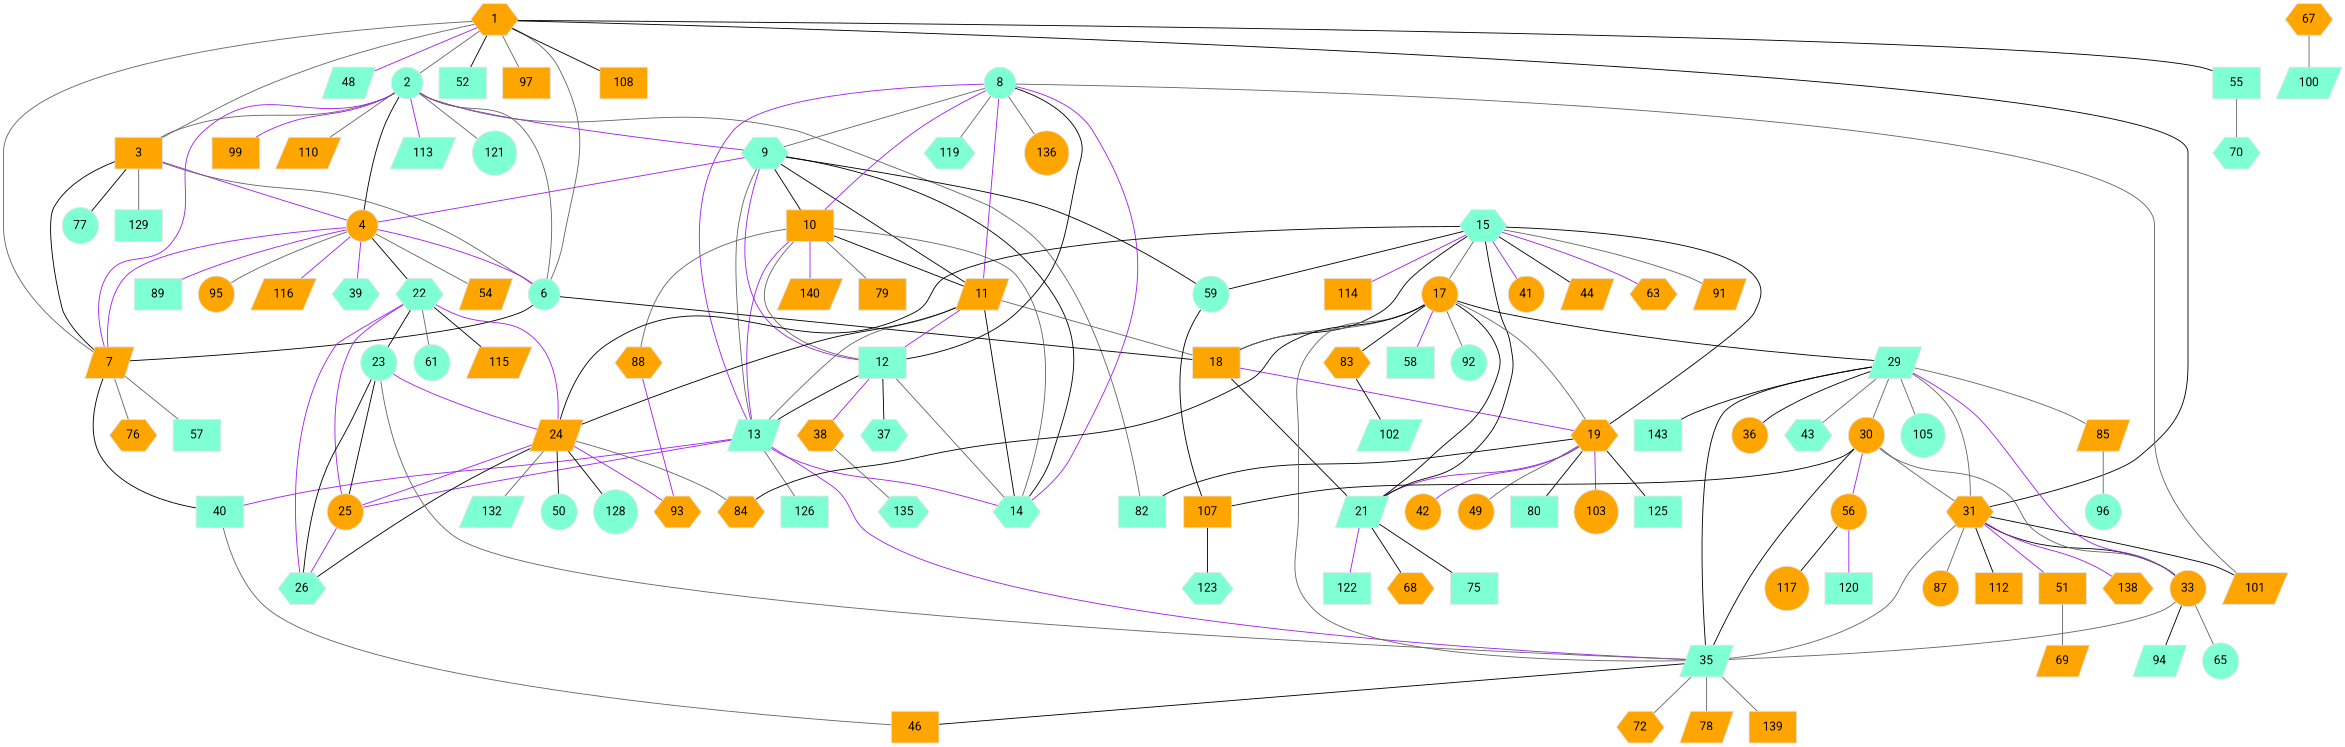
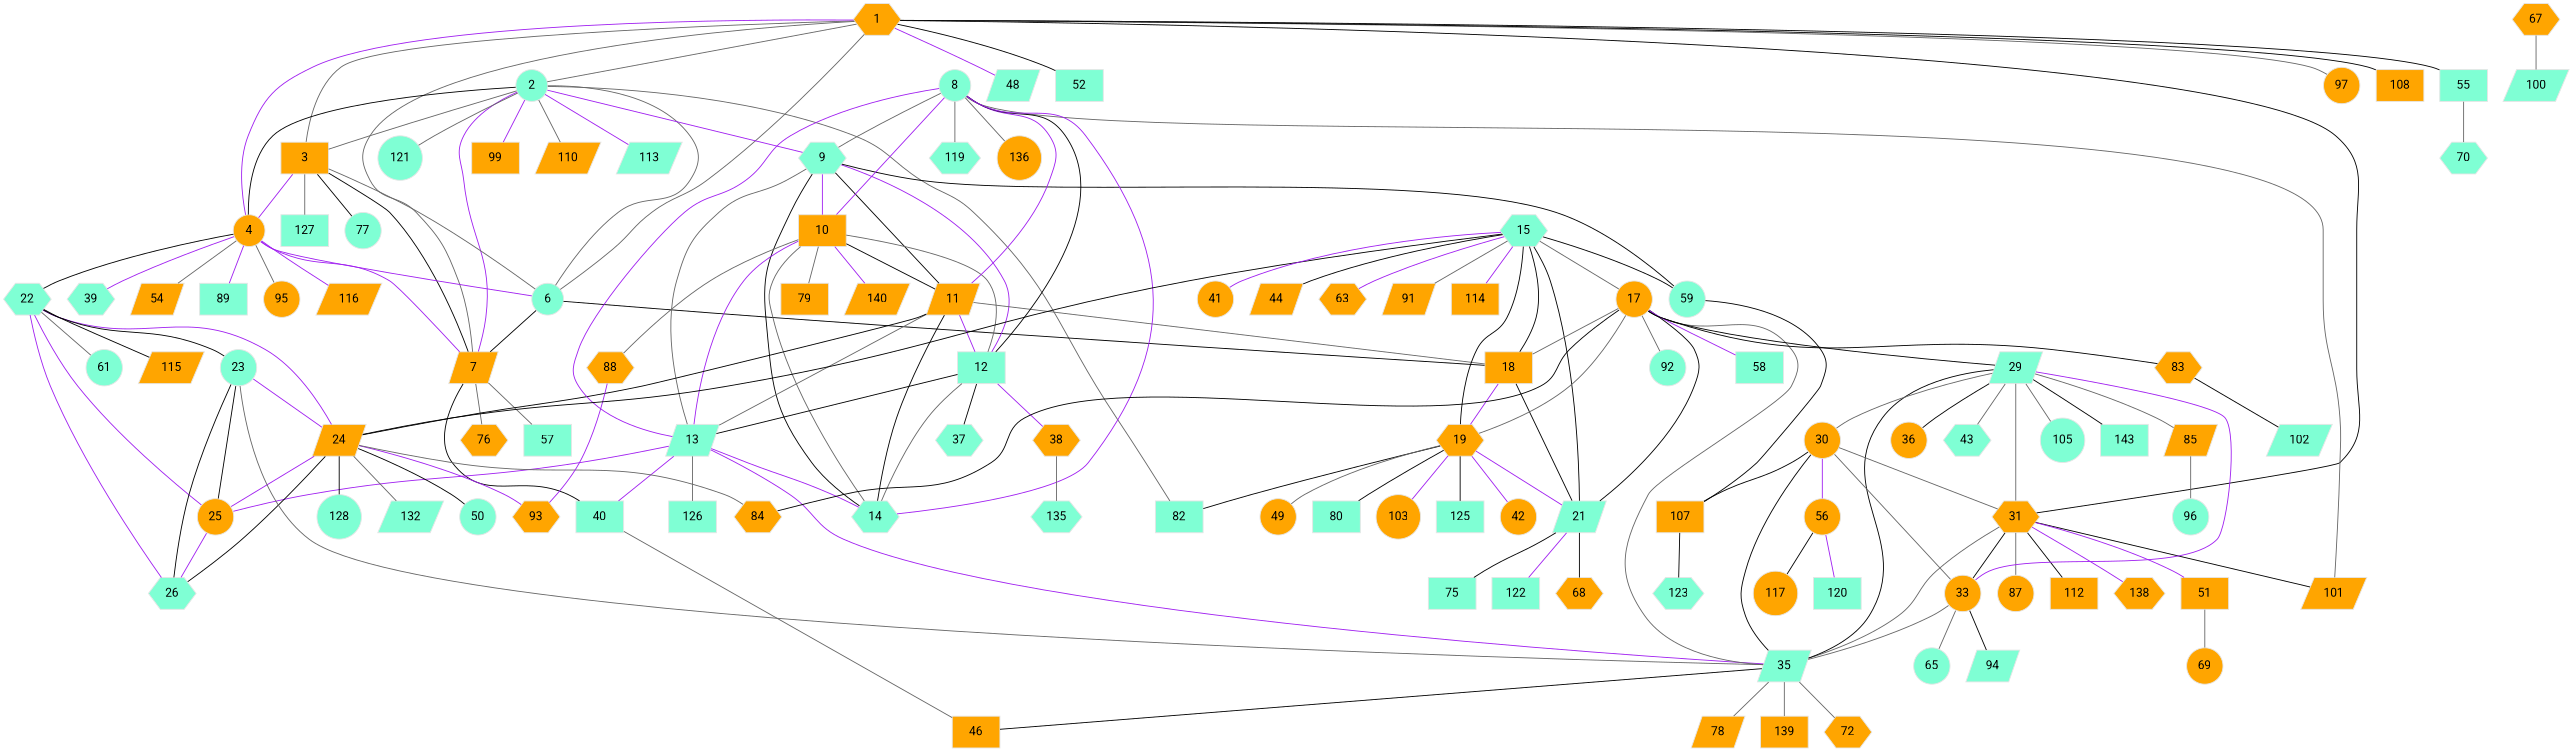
  graph {
    fontname=Roboto
    node [color=gray90 fillcolor=orange fontname=Roboto shape=circle style=filled]
    edge [color=gray40 fontname=Roboto]
    1 [shape=hexagon super="+109"]
    2 [fillcolor=aquamarine super="+45"]
    3 [shape=box super="+134"]
    4 [super="+5"]
    6 [fillcolor=aquamarine super="+90"]
    7 [shape=parallelogram]
    31 [shape=hexagon super="+32"]
    48 [fillcolor=aquamarine shape=parallelogram]
    52 [fillcolor=aquamarine shape=box]
    55 [fillcolor=aquamarine shape=box]
-   97 [shape=box]
+   97
    108 [shape=box]
    9 [fillcolor=aquamarine shape=hexagon]
    82 [fillcolor=aquamarine shape=box]
    99 [shape=box]
    110 [shape=parallelogram]
    113 [fillcolor=aquamarine shape=parallelogram]
    121 [fillcolor=aquamarine]
    77 [fillcolor=aquamarine super="+129"]
-   127 [fillcolor=aquamarine shape=box label=129]
+   127 [fillcolor=aquamarine shape=box]
    22 [fillcolor=aquamarine shape=hexagon super="+28"]
    39 [fillcolor=aquamarine shape=hexagon]
    54 [shape=parallelogram]
    89 [fillcolor=aquamarine shape=box super="+118"]
    95
    116 [shape=parallelogram]
    18 [shape=box]
    40 [fillcolor=aquamarine shape=box super="+66"]
    57 [fillcolor=aquamarine shape=box]
    76 [shape=hexagon super="+130"]
    101 [shape=parallelogram super="+104"]
    35 [fillcolor=aquamarine shape=parallelogram super="+64"]
    33 [super="+47"]
    51 [shape=box]
    87
    112 [shape=box]
    138 [shape=hexagon]
    70 [fillcolor=aquamarine shape=hexagon]
    10 [shape=box super="+60"]
    11 [shape=parallelogram super="+137"]
    12 [fillcolor=aquamarine shape=box super="+141"]
    13 [fillcolor=aquamarine shape=parallelogram super="+106"]
    14 [fillcolor=aquamarine shape=hexagon]
    59 [fillcolor=aquamarine]
    24 [shape=parallelogram super="+111"]
    25
    23 [fillcolor=aquamarine super="+124"]
    26 [fillcolor=aquamarine shape=hexagon super="+27"]
    61 [fillcolor=aquamarine]
    115 [shape=parallelogram super="+133"]
    19 [shape=hexagon super="+20"]
    21 [fillcolor=aquamarine shape=parallelogram super="+71"]
    46 [shape=box]
    8 [fillcolor=aquamarine super="+53"]
    119 [fillcolor=aquamarine shape=hexagon]
    136
    79 [shape=box]
    88 [shape=hexagon]
    140 [shape=parallelogram]
    37 [fillcolor=aquamarine shape=hexagon]
    38 [shape=hexagon]
    126 [fillcolor=aquamarine shape=box]
    107 [shape=box]
    93 [shape=hexagon]
    84 [shape=hexagon]
    50 [fillcolor=aquamarine]
    128 [fillcolor=aquamarine super="+131"]
    132 [fillcolor=aquamarine shape=parallelogram]
    135 [fillcolor=aquamarine shape=hexagon]
    72 [shape=hexagon super="+81"]
    78 [shape=parallelogram]
    139 [shape=box]
    15 [fillcolor=aquamarine shape=hexagon super="+16"]
    17 [super="+62"]
    41
    44 [shape=parallelogram]
    63 [shape=hexagon]
    91 [shape=parallelogram]
    114 [shape=box]
    29 [fillcolor=aquamarine shape=parallelogram super="+34"]
    58 [fillcolor=aquamarine shape=box]
    83 [shape=hexagon]
    92 [fillcolor=aquamarine]
    42
    49
    80 [fillcolor=aquamarine shape=box]
    103
    125 [fillcolor=aquamarine shape=box]
    68 [shape=hexagon]
    75 [fillcolor=aquamarine shape=box super="+98"]
    122 [fillcolor=aquamarine shape=box]
    30 [super="+73"]
    36
    43 [fillcolor=aquamarine shape=hexagon]
    85 [shape=parallelogram]
    105 [fillcolor=aquamarine]
    143 [fillcolor=aquamarine shape=box]
    102 [fillcolor=aquamarine shape=parallelogram]
    67 [shape=hexagon]
    100 [fillcolor=aquamarine shape=parallelogram super="+142"]
    56 [super="+86"]
    65 [fillcolor=aquamarine]
    94 [fillcolor=aquamarine shape=parallelogram]
    96 [fillcolor=aquamarine]
    117
    120 [fillcolor=aquamarine shape=box]
    123 [fillcolor=aquamarine shape=hexagon]
-   69 [shape=parallelogram]
+   69
    1 -- 2
    1 -- 3
-   9 -- 4 [color=purple weight=2]
+   1 -- 4 [color=purple weight=2]
    1 -- 6
    1 -- 7
    1 -- 31 [color=black]
    1 -- 48 [color=purple]
    1 -- 52 [color=black]
    1 -- 55 [color=black]
    1 -- 97
    1 -- 108 [color=black]
    2 -- 3
    2 -- 4 [color=black weight=2]
    2 -- 6
    2 -- 7 [color=purple]
    2 -- 9 [color=purple]
    2 -- 82
    2 -- 99 [color=purple]
    2 -- 110
    2 -- 113 [color=purple]
    2 -- 121
    3 -- 4 [color=purple weight=2]
    3 -- 6
    3 -- 7 [color=black]
    3 -- 77 [color=black]
    3 -- 127
    4 -- 6 [color=purple weight=2]
    4 -- 7 [color=purple weight=2]
    4 -- 22 [color=black]
    4 -- 39 [color=purple]
    4 -- 54
    4 -- 89 [color=purple]
    4 -- 95
    4 -- 116 [color=purple]
    6 -- 7 [color=black]
    6 -- 18 [color=black]
    7 -- 40 [color=black]
    7 -- 57
    7 -- 76
    31 -- 101 [color=black]
    31 -- 35 [weight=2]
    31 -- 33 [color=black weight=2]
    31 -- 51 [color=purple]
    31 -- 87
    31 -- 112 [color=black]
    31 -- 138 [color=purple]
    55 -- 70
-   9 -- 10 [color=black]
+   9 -- 10 [color=purple]
    9 -- 11 [color=black]
    9 -- 12 [color=purple]
    9 -- 13
    9 -- 14 [color=black]
    9 -- 59 [color=black]
    22 -- 24 [color=purple weight=2]
    22 -- 25 [color=purple weight=2]
    22 -- 23 [color=black weight=2]
    22 -- 26 [color=purple weight=4]
    22 -- 61
    22 -- 115 [color=black]
    18 -- 19 [color=purple weight=2]
    18 -- 21 [color=black]
    40 -- 46
    35 -- 46 [color=black]
    35 -- 72
    35 -- 78
    35 -- 139
    33 -- 35
    33 -- 65
    33 -- 94 [color=black]
    51 -- 69
    10 -- 11 [color=black]
    10 -- 12
    10 -- 13 [color=purple]
    10 -- 14
    10 -- 79
    10 -- 88
    10 -- 140 [color=purple]
    11 -- 18
    11 -- 12 [color=purple]
    11 -- 13
    11 -- 14 [color=black]
    11 -- 24 [color=black]
    12 -- 13 [color=black]
    12 -- 14
    12 -- 37 [color=black]
    12 -- 38 [color=purple]
    13 -- 40 [color=purple]
    13 -- 35 [color=purple]
    13 -- 14 [color=purple]
    13 -- 25 [color=purple]
    13 -- 126
    59 -- 107 [color=black]
    24 -- 25 [color=purple]
    24 -- 26 [color=black weight=2]
    24 -- 93 [color=purple]
    24 -- 84
    24 -- 50 [color=black]
    24 -- 128 [color=black]
    24 -- 132
    25 -- 26 [color=purple weight=2]
    23 -- 35
    23 -- 24 [color=purple]
    23 -- 25 [color=black]
    23 -- 26 [color=black weight=2]
    19 -- 82 [color=black]
    19 -- 21 [color=purple weight=2]
    19 -- 42 [color=purple]
    19 -- 49
    19 -- 80 [color=black]
    19 -- 103 [color=purple]
    19 -- 125 [color=black]
    21 -- 68 [color=black]
    21 -- 75 [color=black]
    21 -- 122 [color=purple]
    8 -- 9
    8 -- 101
    8 -- 10 [color=purple]
    8 -- 11 [color=purple]
    8 -- 12 [color=black]
    8 -- 13 [color=purple]
    8 -- 14 [color=purple]
    8 -- 119
    8 -- 136
    88 -- 93 [color=purple]
    38 -- 135
    107 -- 123 [color=black]
    15 -- 18 [color=black weight=2]
    15 -- 59 [color=black]
    15 -- 24 [color=black]
    15 -- 19 [color=black weight=4]
    15 -- 21 [color=black weight=2]
    15 -- 17 [weight=2]
    15 -- 41 [color=purple]
    15 -- 44 [color=black]
    15 -- 63 [color=purple]
    15 -- 91
    15 -- 114 [color=purple]
    17 -- 18
    17 -- 35
    17 -- 19 [weight=2]
    17 -- 21 [color=black]
    17 -- 84 [color=black]
    17 -- 29 [color=black]
    17 -- 58 [color=purple]
    17 -- 83 [color=black]
    17 -- 92
    29 -- 31 [weight=4]
    29 -- 35 [color=black weight=2]
    29 -- 33 [color=purple weight=2]
    29 -- 30 [weight=2]
    29 -- 36 [color=black]
    29 -- 43
    29 -- 85
    29 -- 105
    29 -- 143 [color=black]
    83 -- 102 [color=black]
    30 -- 31 [weight=2]
    30 -- 35 [color=black]
    30 -- 33
    30 -- 107 [color=black]
    30 -- 56 [color=purple]
    85 -- 96
    67 -- 100
    56 -- 117 [color=black]
    56 -- 120 [color=purple]
  }
